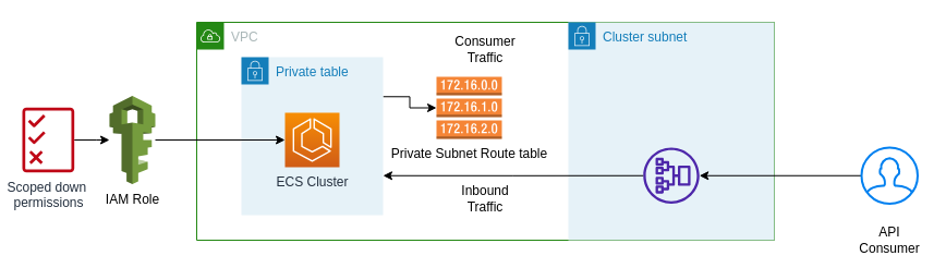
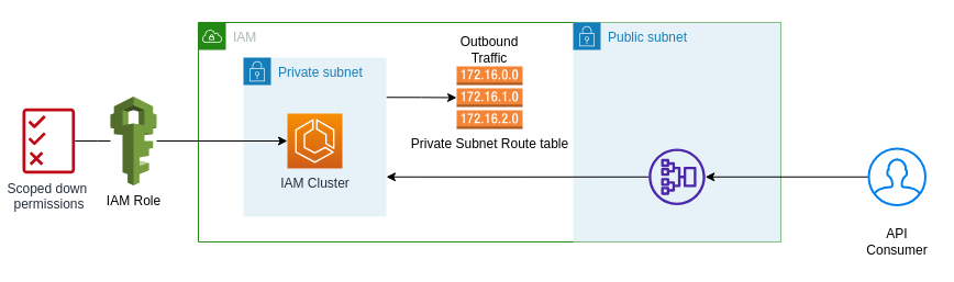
  <mxCell id="0" />
  <mxCell id="1" parent="0" />
- <mxCell id="2" value="VPC" style="points=[[0,0],[0.25,0],[0.5,0],[0.75,0],[1,0],[1,0.25],[1,0.5],[1,0.75],[1,1],[0.75,1],[0.5,1],[0.25,1],[0,1],[0,0.75],[0,0.5],[0,0.25]];outlineConnect=0;gradientColor=none;html=1;whiteSpace=wrap;fontSize=12;fontStyle=0;container=1;pointerEvents=0;collapsible=0;recursiveResize=0;shape=mxgraph.aws4.group;grIcon=mxgraph.aws4.group_vpc;strokeColor=#248814;fillColor=none;verticalAlign=top;align=left;spacingLeft=30;fontColor=#AAB7B8;dashed=0;" vertex="1" parent="1"><mxGeometry x="180" y="20" width="530" height="200" as="geometry" /></mxCell>
+ <mxCell id="2" value="IAM" style="points=[[0,0],[0.25,0],[0.5,0],[0.75,0],[1,0],[1,0.25],[1,0.5],[1,0.75],[1,1],[0.75,1],[0.5,1],[0.25,1],[0,1],[0,0.75],[0,0.5],[0,0.25]];outlineConnect=0;gradientColor=none;html=1;whiteSpace=wrap;fontSize=12;fontStyle=0;container=1;pointerEvents=0;collapsible=0;recursiveResize=0;shape=mxgraph.aws4.group;grIcon=mxgraph.aws4.group_vpc;strokeColor=#248814;fillColor=none;verticalAlign=top;align=left;spacingLeft=30;fontColor=#AAB7B8;dashed=0;" vertex="1" parent="1"><mxGeometry x="180" y="20" width="530" height="200" as="geometry" /></mxCell>
  <mxCell id="3" style="edgeStyle=orthogonalEdgeStyle;rounded=0;orthogonalLoop=1;jettySize=auto;html=1;exitX=1;exitY=0.25;exitDx=0;exitDy=0;" edge="1" parent="2" source="4" target="6"><mxGeometry relative="1" as="geometry" /></mxCell>
- <mxCell id="4" value="Private table" style="points=[[0,0],[0.25,0],[0.5,0],[0.75,0],[1,0],[1,0.25],[1,0.5],[1,0.75],[1,1],[0.75,1],[0.5,1],[0.25,1],[0,1],[0,0.75],[0,0.5],[0,0.25]];outlineConnect=0;gradientColor=none;html=1;whiteSpace=wrap;fontSize=12;fontStyle=0;container=1;pointerEvents=0;collapsible=0;recursiveResize=0;shape=mxgraph.aws4.group;grIcon=mxgraph.aws4.group_security_group;grStroke=0;strokeColor=#147EBA;fillColor=#E6F2F8;verticalAlign=top;align=left;spacingLeft=30;fontColor=#147EBA;dashed=0;" vertex="1" parent="2"><mxGeometry x="41" y="32" width="130" height="145" as="geometry" /></mxCell>
- <mxCell id="5" value="ECS Cluster" style="sketch=0;points=[[0,0,0],[0.25,0,0],[0.5,0,0],[0.75,0,0],[1,0,0],[0,1,0],[0.25,1,0],[0.5,1,0],[0.75,1,0],[1,1,0],[0,0.25,0],[0,0.5,0],[0,0.75,0],[1,0.25,0],[1,0.5,0],[1,0.75,0]];outlineConnect=0;fontColor=#232F3E;gradientColor=#F78E04;gradientDirection=north;fillColor=#D05C17;strokeColor=#ffffff;dashed=0;verticalLabelPosition=bottom;verticalAlign=top;align=center;html=1;fontSize=12;fontStyle=0;aspect=fixed;shape=mxgraph.aws4.resourceIcon;resIcon=mxgraph.aws4.ecs;" vertex="1" parent="4"><mxGeometry x="40" y="51" width="50" height="50" as="geometry" /></mxCell>
- <mxCell id="6" value="Private Subnet Route table" style="outlineConnect=0;dashed=0;verticalLabelPosition=bottom;verticalAlign=top;align=center;html=1;shape=mxgraph.aws3.route_table;fillColor=#F58536;gradientColor=none;" vertex="1" parent="2"><mxGeometry x="220" y="50" width="60" height="57" as="geometry" /></mxCell>
- <mxCell id="7" value="Cluster subnet" style="points=[[0,0],[0.25,0],[0.5,0],[0.75,0],[1,0],[1,0.25],[1,0.5],[1,0.75],[1,1],[0.75,1],[0.5,1],[0.25,1],[0,1],[0,0.75],[0,0.5],[0,0.25]];outlineConnect=0;gradientColor=none;html=1;whiteSpace=wrap;fontSize=12;fontStyle=0;container=1;pointerEvents=0;collapsible=0;recursiveResize=0;shape=mxgraph.aws4.group;grIcon=mxgraph.aws4.group_security_group;grStroke=0;strokeColor=#147EBA;fillColor=#E6F2F8;verticalAlign=top;align=left;spacingLeft=30;fontColor=#147EBA;dashed=0;" vertex="1" parent="2"><mxGeometry x="341" width="189" height="200" as="geometry" /></mxCell>
+ <mxCell id="4" value="Private subnet" style="points=[[0,0],[0.25,0],[0.5,0],[0.75,0],[1,0],[1,0.25],[1,0.5],[1,0.75],[1,1],[0.75,1],[0.5,1],[0.25,1],[0,1],[0,0.75],[0,0.5],[0,0.25]];outlineConnect=0;gradientColor=none;html=1;whiteSpace=wrap;fontSize=12;fontStyle=0;container=1;pointerEvents=0;collapsible=0;recursiveResize=0;shape=mxgraph.aws4.group;grIcon=mxgraph.aws4.group_security_group;grStroke=0;strokeColor=#147EBA;fillColor=#E6F2F8;verticalAlign=top;align=left;spacingLeft=30;fontColor=#147EBA;dashed=0;" vertex="1" parent="2"><mxGeometry x="41" y="32" width="130" height="145" as="geometry" /></mxCell>
+ <mxCell id="5" value="IAM Cluster" style="sketch=0;points=[[0,0,0],[0.25,0,0],[0.5,0,0],[0.75,0,0],[1,0,0],[0,1,0],[0.25,1,0],[0.5,1,0],[0.75,1,0],[1,1,0],[0,0.25,0],[0,0.5,0],[0,0.75,0],[1,0.25,0],[1,0.5,0],[1,0.75,0]];outlineConnect=0;fontColor=#232F3E;gradientColor=#F78E04;gradientDirection=north;fillColor=#D05C17;strokeColor=#ffffff;dashed=0;verticalLabelPosition=bottom;verticalAlign=top;align=center;html=1;fontSize=12;fontStyle=0;aspect=fixed;shape=mxgraph.aws4.resourceIcon;resIcon=mxgraph.aws4.ecs;" vertex="1" parent="4"><mxGeometry x="40" y="51" width="50" height="50" as="geometry" /></mxCell>
+ <mxCell id="6" value="Private Subnet Route table" style="outlineConnect=0;dashed=0;verticalLabelPosition=bottom;verticalAlign=top;align=center;html=1;shape=mxgraph.aws3.route_table;fillColor=#F58536;gradientColor=none;" vertex="1" parent="2"><mxGeometry x="235" y="40" width="60" height="57" as="geometry" /></mxCell>
+ <mxCell id="7" value="Public subnet" style="points=[[0,0],[0.25,0],[0.5,0],[0.75,0],[1,0],[1,0.25],[1,0.5],[1,0.75],[1,1],[0.75,1],[0.5,1],[0.25,1],[0,1],[0,0.75],[0,0.5],[0,0.25]];outlineConnect=0;gradientColor=none;html=1;whiteSpace=wrap;fontSize=12;fontStyle=0;container=1;pointerEvents=0;collapsible=0;recursiveResize=0;shape=mxgraph.aws4.group;grIcon=mxgraph.aws4.group_security_group;grStroke=0;strokeColor=#147EBA;fillColor=#E6F2F8;verticalAlign=top;align=left;spacingLeft=30;fontColor=#147EBA;dashed=0;" vertex="1" parent="2"><mxGeometry x="341" width="189" height="200" as="geometry" /></mxCell>
  <mxCell id="8" value="" style="group" vertex="1" connectable="0" parent="7"><mxGeometry x="14.5" y="115" width="160" height="81.5" as="geometry" /></mxCell>
  <mxCell id="9" value="" style="sketch=0;outlineConnect=0;fontColor=#232F3E;gradientColor=none;fillColor=#4D27AA;strokeColor=none;dashed=0;verticalLabelPosition=bottom;verticalAlign=top;align=center;html=1;fontSize=12;fontStyle=0;aspect=fixed;pointerEvents=1;shape=mxgraph.aws4.application_load_balancer;rotation=90;" vertex="1" parent="8"><mxGeometry x="54.25" width="51.5" height="51.5" as="geometry" /></mxCell>
  <mxCell id="10" style="edgeStyle=orthogonalEdgeStyle;rounded=0;orthogonalLoop=1;jettySize=auto;html=1;entryX=1;entryY=0.75;entryDx=0;entryDy=0;" edge="1" parent="2" source="9" target="4"><mxGeometry relative="1" as="geometry" /></mxCell>
- <mxCell id="11" value="Consumer Traffic" style="text;html=1;strokeColor=none;fillColor=none;align=center;verticalAlign=middle;whiteSpace=wrap;rounded=0;" vertex="1" parent="2"><mxGeometry x="235" y="10" width="60" height="30" as="geometry" /></mxCell>
- <mxCell id="12" value="Inbound Traffic" style="text;html=1;strokeColor=none;fillColor=none;align=center;verticalAlign=middle;whiteSpace=wrap;rounded=0;" vertex="1" parent="2"><mxGeometry x="235" y="147" width="60" height="30" as="geometry" /></mxCell>
- <mxCell id="13" style="edgeStyle=orthogonalEdgeStyle;rounded=0;orthogonalLoop=1;jettySize=auto;html=1;" edge="1" parent="1" source="14" target="15"><mxGeometry relative="1" as="geometry" /></mxCell>
+ <mxCell id="11" value="Outbound Traffic" style="text;html=1;strokeColor=none;fillColor=none;align=center;verticalAlign=middle;whiteSpace=wrap;rounded=0;" vertex="1" parent="2"><mxGeometry x="235" y="10" width="60" height="30" as="geometry" /></mxCell>
+ <mxCell id="13" style="edgeStyle=orthogonalEdgeStyle;rounded=0;orthogonalLoop=1;jettySize=auto;html=1;endArrow=none;" edge="1" parent="1" source="14" target="15"><mxGeometry relative="1" as="geometry" /></mxCell>
  <mxCell id="14" value="Scoped down&amp;nbsp;&lt;br&gt;permissions" style="sketch=0;outlineConnect=0;fontColor=#232F3E;gradientColor=none;fillColor=#BF0816;strokeColor=none;dashed=0;verticalLabelPosition=bottom;verticalAlign=top;align=center;html=1;fontSize=12;fontStyle=0;aspect=fixed;pointerEvents=1;shape=mxgraph.aws4.permissions;" vertex="1" parent="1"><mxGeometry x="20" y="98" width="47.69" height="60" as="geometry" /></mxCell>
  <mxCell id="15" value="IAM Role" style="outlineConnect=0;dashed=0;verticalLabelPosition=bottom;verticalAlign=top;align=center;html=1;shape=mxgraph.aws3.iam;fillColor=#759C3E;gradientColor=none;" vertex="1" parent="1"><mxGeometry x="100" y="87.5" width="42" height="81" as="geometry" /></mxCell>
  <mxCell id="16" style="edgeStyle=orthogonalEdgeStyle;rounded=0;orthogonalLoop=1;jettySize=auto;html=1;" edge="1" parent="1" source="15"><mxGeometry relative="1" as="geometry"><mxPoint x="261" y="128" as="targetPoint" /></mxGeometry></mxCell>
  <mxCell id="17" style="edgeStyle=orthogonalEdgeStyle;rounded=0;orthogonalLoop=1;jettySize=auto;html=1;" edge="1" parent="1" source="18" target="9"><mxGeometry relative="1" as="geometry" /></mxCell>
  <mxCell id="18" value="" style="html=1;verticalLabelPosition=bottom;align=center;labelBackgroundColor=#ffffff;verticalAlign=top;strokeWidth=2;strokeColor=#0080F0;shadow=0;dashed=0;shape=mxgraph.ios7.icons.user;" vertex="1" parent="1"><mxGeometry x="790" y="135" width="51.5" height="51.5" as="geometry" /></mxCell>
  <mxCell id="19" value="API Consumer" style="text;html=1;strokeColor=none;fillColor=none;align=center;verticalAlign=middle;whiteSpace=wrap;rounded=0;" vertex="1" parent="1"><mxGeometry x="785.75" y="205" width="60" height="30" as="geometry" /></mxCell>
